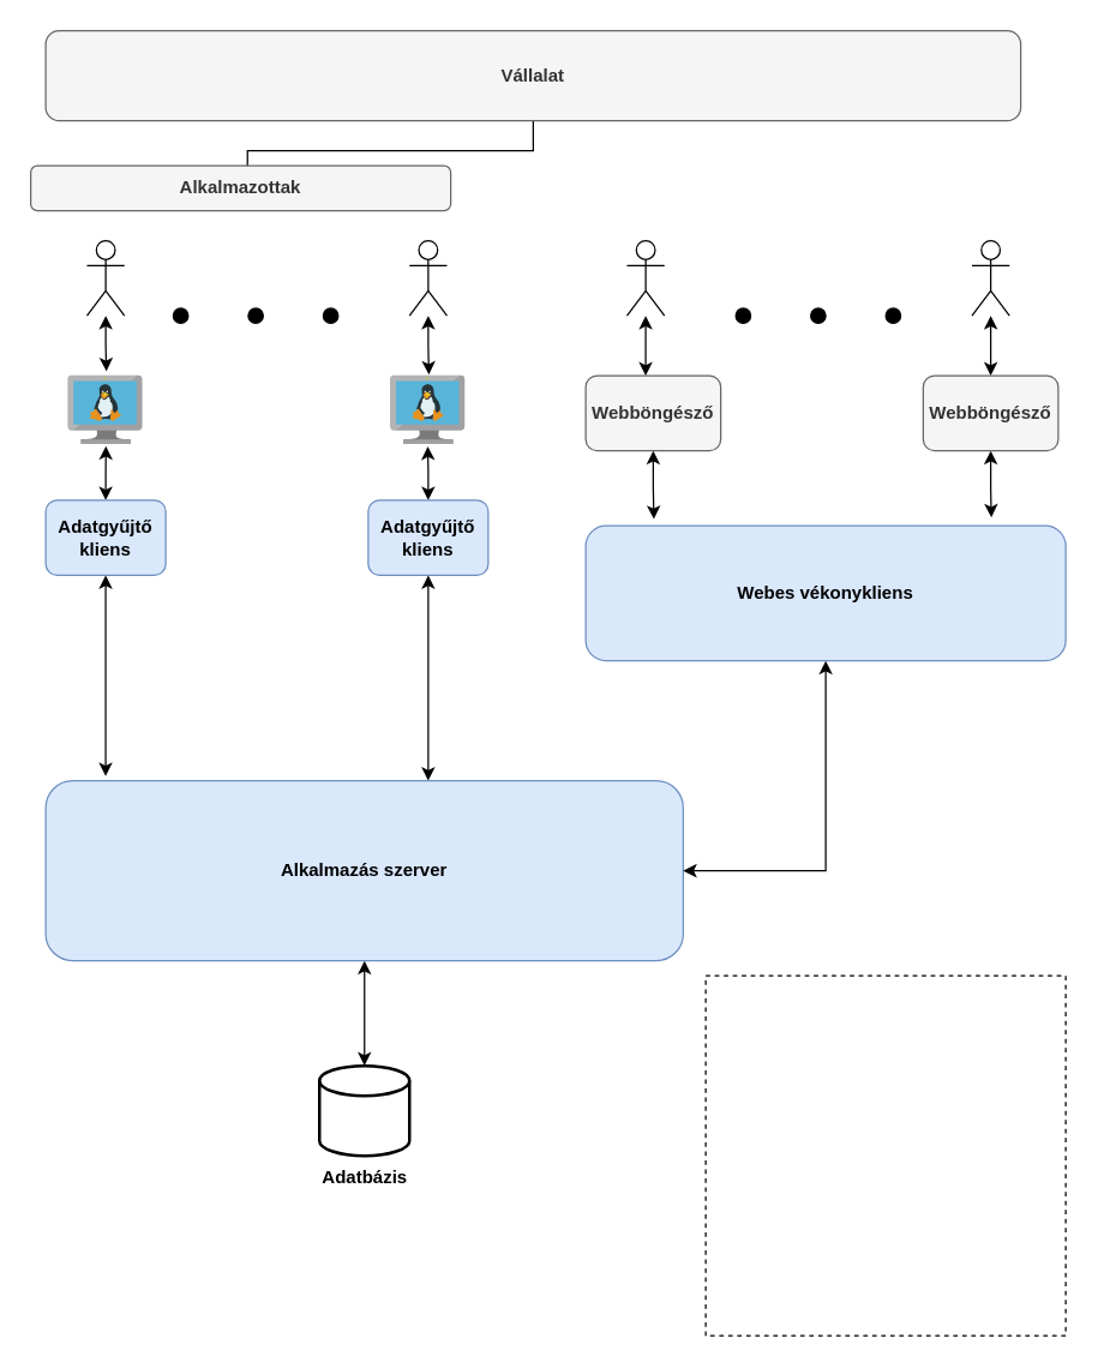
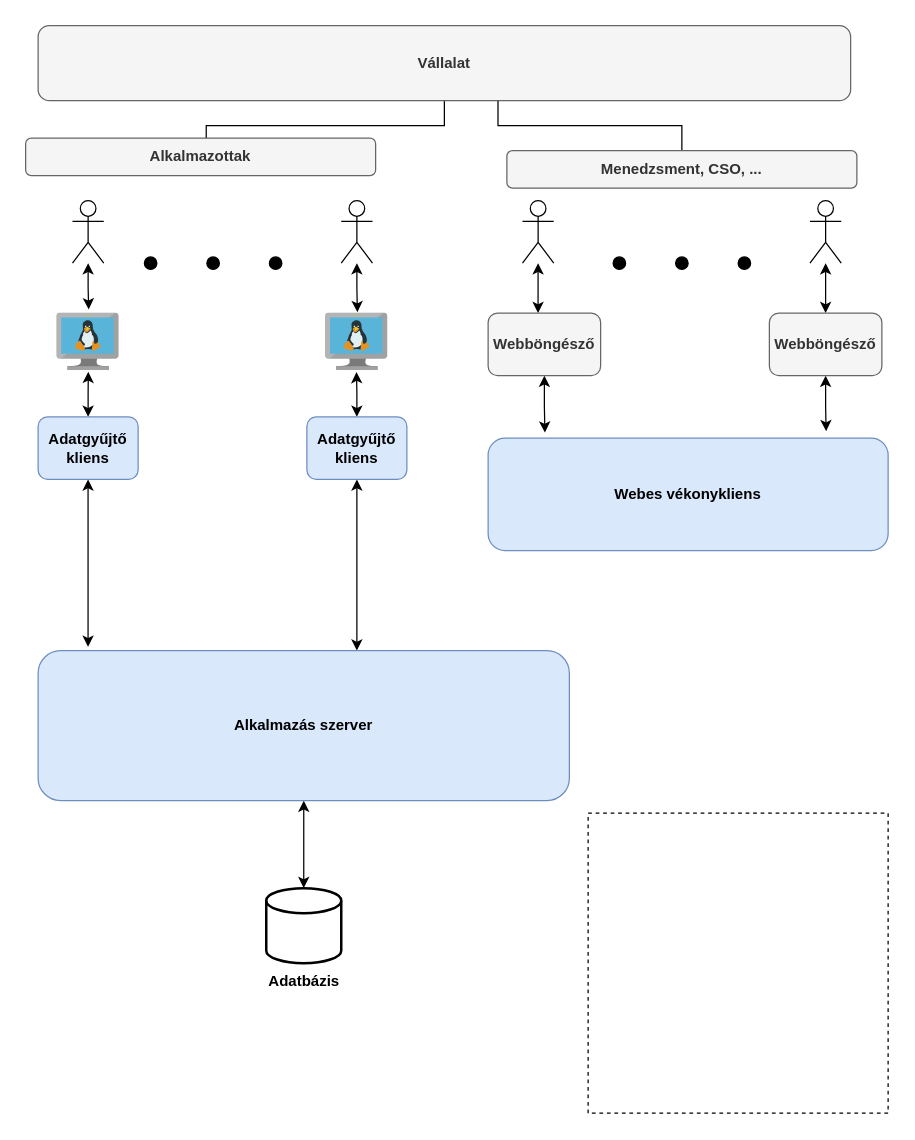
  <mxCell id="0" />
  <mxCell id="1" parent="0" />
  <mxCell id="2" value="" style="rounded=0;whiteSpace=wrap;html=1;fillColor=none;dashed=1;" parent="1" vertex="1"><mxGeometry x="470" y="650" width="240" height="240" as="geometry" /></mxCell>
  <mxCell id="3" style="edgeStyle=orthogonalEdgeStyle;rounded=0;orthogonalLoop=1;jettySize=auto;html=1;entryX=0.516;entryY=0.073;entryDx=0;entryDy=0;entryPerimeter=0;startArrow=none;startFill=0;endArrow=none;endFill=0;" parent="1" source="4" target="6" edge="1"><mxGeometry relative="1" as="geometry" /></mxCell>
  <mxCell id="4" value="Vállalat" style="rounded=1;whiteSpace=wrap;html=1;fillColor=#f5f5f5;strokeColor=#666666;fontStyle=1;fontColor=#333333;" parent="1" vertex="1"><mxGeometry width="650" height="60" as="geometry" x="30" y="20" /></mxCell>
  <mxCell id="5" value="&lt;span style=&quot;color: rgba(0, 0, 0, 0); font-family: monospace; font-size: 0px; text-align: start;&quot;&gt;%3CmxGraphModel%3E%3Croot%3E%3CmxCell%20id%3D%220%22%2F%3E%3CmxCell%20id%3D%221%22%20parent%3D%220%22%2F%3E%3CmxCell%20id%3D%222%22%20value%3D%22Alkalmazottak%22%20style%3D%22rounded%3D1%3BwhiteSpace%3Dwrap%3Bhtml%3D1%3BfillColor%3D%23dae8fc%3BstrokeColor%3D%236c8ebf%3BfontStyle%3D1%22%20vertex%3D%221%22%20parent%3D%221%22%3E%3CmxGeometry%20x%3D%22240%22%20y%3D%22230%22%20width%3D%22120%22%20height%3D%2260%22%20as%3D%22geometry%22%2F%3E%3C%2FmxCell%3E%3C%2Froot%3E%3C%2FmxGraphModel%3E&lt;/span&gt;" style="text;html=1;align=center;verticalAlign=middle;resizable=0;points=[];autosize=1;strokeColor=none;fillColor=none;" parent="1" vertex="1"><mxGeometry x="370" y="225" width="20" height="30" as="geometry" /></mxCell>
  <mxCell id="6" value="Alkalmazottak" style="rounded=1;whiteSpace=wrap;html=1;fillColor=#f5f5f5;strokeColor=#666666;fontStyle=1;fontColor=#333333;" parent="1" vertex="1"><mxGeometry x="20" y="110" width="280" height="30" as="geometry" /></mxCell>
  <mxCell id="7" style="edgeStyle=orthogonalEdgeStyle;rounded=0;orthogonalLoop=1;jettySize=auto;html=1;entryX=0.509;entryY=-0.065;entryDx=0;entryDy=0;entryPerimeter=0;startArrow=classic;startFill=1;" parent="1" source="8" target="9" edge="1"><mxGeometry relative="1" as="geometry" /></mxCell>
  <mxCell id="8" value="" style="shape=umlActor;verticalLabelPosition=bottom;verticalAlign=top;html=1;outlineConnect=0;" parent="1" vertex="1"><mxGeometry x="57.5" y="160" width="25" height="50" as="geometry" /></mxCell>
  <mxCell id="9" value="" style="sketch=0;aspect=fixed;html=1;points=[];align=center;image;fontSize=12;image=img/lib/mscae/VM_Linux.svg;" parent="1" vertex="1"><mxGeometry x="45" y="250" width="50" height="46" as="geometry" /></mxCell>
  <mxCell id="10" style="edgeStyle=orthogonalEdgeStyle;rounded=0;orthogonalLoop=1;jettySize=auto;html=1;entryX=0.508;entryY=-0.017;entryDx=0;entryDy=0;entryPerimeter=0;startArrow=classic;startFill=1;" parent="1" source="11" target="12" edge="1"><mxGeometry relative="1" as="geometry" /></mxCell>
  <mxCell id="11" value="" style="shape=umlActor;verticalLabelPosition=bottom;verticalAlign=top;html=1;outlineConnect=0;" parent="1" vertex="1"><mxGeometry x="272.5" y="160" width="25" height="50" as="geometry" /></mxCell>
  <mxCell id="12" value="" style="sketch=0;aspect=fixed;html=1;points=[];align=center;image;fontSize=12;image=img/lib/mscae/VM_Linux.svg;" parent="1" vertex="1"><mxGeometry x="260" y="250" width="50" height="46" as="geometry" /></mxCell>
  <mxCell id="13" value="" style="ellipse;whiteSpace=wrap;html=1;aspect=fixed;fillColor=#000000;" parent="1" vertex="1"><mxGeometry x="115" y="205" width="10" height="10" as="geometry" /></mxCell>
  <mxCell id="14" value="" style="ellipse;whiteSpace=wrap;html=1;aspect=fixed;fillColor=#000000;" parent="1" vertex="1"><mxGeometry x="165" y="205" width="10" height="10" as="geometry" /></mxCell>
  <mxCell id="15" value="" style="ellipse;whiteSpace=wrap;html=1;aspect=fixed;fillColor=#000000;" parent="1" vertex="1"><mxGeometry x="215" y="205" width="10" height="10" as="geometry" /></mxCell>
  <mxCell id="16" style="edgeStyle=orthogonalEdgeStyle;rounded=0;orthogonalLoop=1;jettySize=auto;html=1;entryX=0.503;entryY=1.021;entryDx=0;entryDy=0;entryPerimeter=0;startArrow=classic;startFill=1;" parent="1" source="18" target="9" edge="1"><mxGeometry relative="1" as="geometry" /></mxCell>
  <mxCell id="17" style="edgeStyle=orthogonalEdgeStyle;rounded=0;orthogonalLoop=1;jettySize=auto;html=1;entryX=0.094;entryY=-0.025;entryDx=0;entryDy=0;entryPerimeter=0;startArrow=classic;startFill=1;endArrow=classic;endFill=1;" parent="1" source="18" target="36" edge="1"><mxGeometry relative="1" as="geometry" /></mxCell>
  <mxCell id="18" value="Adatgyűjtő kliens" style="rounded=1;whiteSpace=wrap;html=1;fillColor=#dae8fc;strokeColor=#6c8ebf;fontStyle=1" parent="1" vertex="1"><mxGeometry y="333" width="80" height="50" as="geometry" x="30" /></mxCell>
  <mxCell id="19" style="edgeStyle=orthogonalEdgeStyle;rounded=0;orthogonalLoop=1;jettySize=auto;html=1;entryX=0.494;entryY=1.025;entryDx=0;entryDy=0;entryPerimeter=0;startArrow=classic;startFill=1;" parent="1" source="21" target="12" edge="1"><mxGeometry relative="1" as="geometry" /></mxCell>
  <mxCell id="20" style="edgeStyle=orthogonalEdgeStyle;rounded=0;orthogonalLoop=1;jettySize=auto;html=1;entryX=0.6;entryY=0;entryDx=0;entryDy=0;entryPerimeter=0;startArrow=classic;startFill=1;endArrow=classic;endFill=1;" parent="1" source="21" target="36" edge="1"><mxGeometry relative="1" as="geometry" /></mxCell>
  <mxCell id="21" value="Adatgyűjtő kliens" style="rounded=1;whiteSpace=wrap;html=1;fillColor=#dae8fc;strokeColor=#6c8ebf;fontStyle=1" parent="1" vertex="1"><mxGeometry x="245" y="333" width="80" height="50" as="geometry" /></mxCell>
+ <mxCell id="22" style="edgeStyle=orthogonalEdgeStyle;rounded=0;orthogonalLoop=1;jettySize=auto;html=1;entryX=0.566;entryY=1.004;entryDx=0;entryDy=0;entryPerimeter=0;startArrow=none;startFill=0;endArrow=none;endFill=0;" parent="1" source="23" target="4" edge="1"><mxGeometry relative="1" as="geometry" /></mxCell>
+ <mxCell id="23" value="Menedzsment, CSO, ..." style="rounded=1;whiteSpace=wrap;html=1;fillColor=#f5f5f5;strokeColor=#666666;fontStyle=1;fontColor=#333333;" parent="1" vertex="1"><mxGeometry x="405" y="120" width="280" height="30" as="geometry" /></mxCell>
  <mxCell id="24" style="edgeStyle=orthogonalEdgeStyle;rounded=0;orthogonalLoop=1;jettySize=auto;html=1;entryX=0.444;entryY=0;entryDx=0;entryDy=0;entryPerimeter=0;startArrow=classic;startFill=1;" parent="1" source="25" target="32" edge="1"><mxGeometry relative="1" as="geometry" /></mxCell>
  <mxCell id="25" value="" style="shape=umlActor;verticalLabelPosition=bottom;verticalAlign=top;html=1;outlineConnect=0;" parent="1" vertex="1"><mxGeometry x="417.5" y="160" width="25" height="50" as="geometry" /></mxCell>
  <mxCell id="26" style="edgeStyle=orthogonalEdgeStyle;rounded=0;orthogonalLoop=1;jettySize=auto;html=1;entryX=0.5;entryY=0;entryDx=0;entryDy=0;startArrow=classic;startFill=1;" parent="1" source="27" target="34" edge="1"><mxGeometry relative="1" as="geometry" /></mxCell>
  <mxCell id="27" value="" style="shape=umlActor;verticalLabelPosition=bottom;verticalAlign=top;html=1;outlineConnect=0;" parent="1" vertex="1"><mxGeometry x="647.5" y="160" width="25" height="50" as="geometry" /></mxCell>
  <mxCell id="28" value="" style="ellipse;whiteSpace=wrap;html=1;aspect=fixed;fillColor=#000000;" parent="1" vertex="1"><mxGeometry x="490" y="205" width="10" height="10" as="geometry" /></mxCell>
  <mxCell id="29" value="" style="ellipse;whiteSpace=wrap;html=1;aspect=fixed;fillColor=#000000;" parent="1" vertex="1"><mxGeometry x="540" y="205" width="10" height="10" as="geometry" /></mxCell>
  <mxCell id="30" value="" style="ellipse;whiteSpace=wrap;html=1;aspect=fixed;fillColor=#000000;" parent="1" vertex="1"><mxGeometry x="590" y="205" width="10" height="10" as="geometry" /></mxCell>
  <mxCell id="31" style="edgeStyle=orthogonalEdgeStyle;rounded=0;orthogonalLoop=1;jettySize=auto;html=1;entryX=0.142;entryY=-0.049;entryDx=0;entryDy=0;entryPerimeter=0;startArrow=classic;startFill=1;endArrow=classic;endFill=1;" parent="1" source="32" target="38" edge="1"><mxGeometry relative="1" as="geometry" /></mxCell>
  <mxCell id="32" value="Webböngésző" style="rounded=1;whiteSpace=wrap;html=1;fillColor=#f5f5f5;strokeColor=#666666;fontStyle=1;fontColor=#333333;" parent="1" vertex="1"><mxGeometry x="390" y="250" width="90" height="50" as="geometry" /></mxCell>
  <mxCell id="33" style="edgeStyle=orthogonalEdgeStyle;rounded=0;orthogonalLoop=1;jettySize=auto;html=1;entryX=0.845;entryY=-0.062;entryDx=0;entryDy=0;entryPerimeter=0;startArrow=classic;startFill=1;endArrow=classic;endFill=1;" parent="1" source="34" target="38" edge="1"><mxGeometry relative="1" as="geometry" /></mxCell>
  <mxCell id="34" value="Webböngésző" style="rounded=1;whiteSpace=wrap;html=1;fillColor=#f5f5f5;strokeColor=#666666;fontStyle=1;fontColor=#333333;" parent="1" vertex="1"><mxGeometry x="615" y="250" width="90" height="50" as="geometry" /></mxCell>
  <mxCell id="35" style="edgeStyle=orthogonalEdgeStyle;rounded=0;orthogonalLoop=1;jettySize=auto;html=1;entryX=0.5;entryY=0;entryDx=0;entryDy=0;entryPerimeter=0;startArrow=classic;startFill=1;endArrow=classic;endFill=1;" parent="1" source="36" target="39" edge="1"><mxGeometry relative="1" as="geometry" /></mxCell>
  <mxCell id="36" value="Alkalmazás szerver" style="rounded=1;whiteSpace=wrap;html=1;fillColor=#dae8fc;strokeColor=#6c8ebf;fontStyle=1" parent="1" vertex="1"><mxGeometry y="520" width="425" height="120" as="geometry" x="30" /></mxCell>
- <mxCell id="37" style="edgeStyle=orthogonalEdgeStyle;rounded=0;orthogonalLoop=1;jettySize=auto;html=1;entryX=1;entryY=0.5;entryDx=0;entryDy=0;startArrow=classic;startFill=1;endArrow=classic;endFill=1;" parent="1" source="38" target="36" edge="1"><mxGeometry relative="1" as="geometry" /></mxCell>
  <mxCell id="38" value="Webes vékonykliens" style="rounded=1;whiteSpace=wrap;html=1;fillColor=#dae8fc;strokeColor=#6c8ebf;fontStyle=1" parent="1" vertex="1"><mxGeometry x="390" y="350" width="320" height="90" as="geometry" /></mxCell>
  <mxCell id="39" value="" style="strokeWidth=2;html=1;shape=mxgraph.flowchart.database;whiteSpace=wrap;fillColor=#FFFFFF;" parent="1" vertex="1"><mxGeometry x="212.5" y="710" width="60" height="60" as="geometry" /></mxCell>
  <mxCell id="40" value="&lt;b&gt;Adatbázis&lt;/b&gt;" style="text;html=1;strokeColor=none;fillColor=none;align=center;verticalAlign=middle;whiteSpace=wrap;rounded=0;" parent="1" vertex="1"><mxGeometry x="213" y="770" width="60" height="30" as="geometry" /></mxCell>
